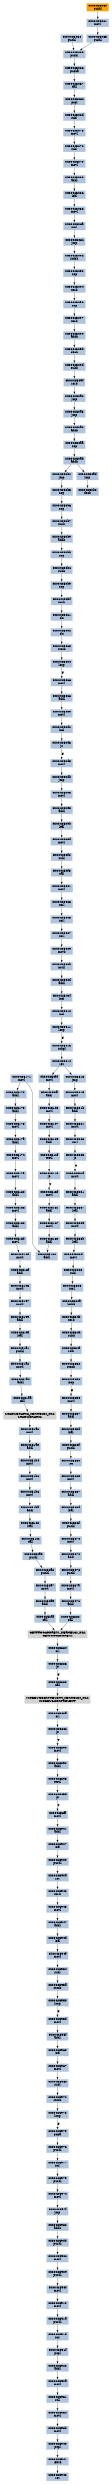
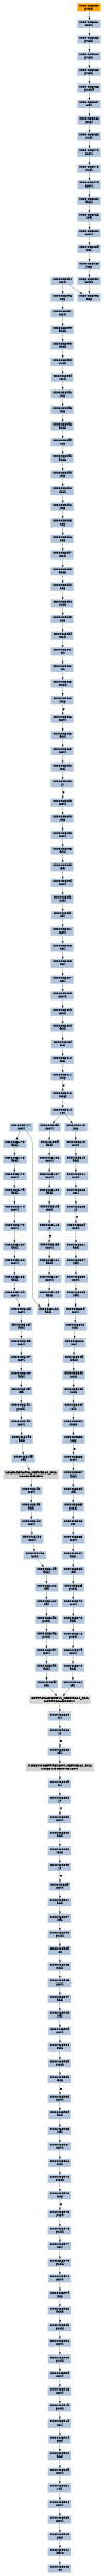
  strict digraph {
    node [color=lightsteelblue fillcolor=lightsteelblue shape=rectangle style=filled]
    edge [color="#000000"]
    n1 [label="0x0042595b\nloop"]
    n2 [label="0x0042595d\nmovl"]
    n3 [label="0x0042595f\naddl"]
    n4 [label="0x00425965\nleal"]
    n5 [label="0x0042594f\nmovl"]
    n6 [label="0x00425954\nsubl"]
    n7 [label="0x0042595a\nstosb"]
    n8 [label="0x0042585f\npushl"]
    n9 [label="0x00425860\nret"]
    n10 [label="0x00425865\nmovl"]
    n11 [label="0x00425867\naddl"]
    n12 [label="0x00425831\naddl"]
    n13 [label="0x00425837\nleal"]
    n14 [label="0x00425839\nmovl"]
    n15 [label="0x0042583b\nleal"]
    n16 [label="0x0042507e\nmovl"]
    n17 [label="0x00425080\naddl"]
    n18 [label="0x00425086\nleal"]
    n19 [label="0x00425088\nmovl"]
    n20 [label="0x00425886\nje"]
    n21 [label="0x00425888\ncall"]
    n22 [color=lightgrey fillcolor=lightgrey label="ISDEBUGGERPRESENT_KERNEL32_DLL\nISDEBUGGERPRESENT"]
    n23 [label="0x0042588a\norl"]
    n24 [label="0x0042540f\nincl"]
    n25 [label="0x00425410\nincl"]
    n26 [label="0x00425411\nloop"]
    n27 [label="0x00425413\nxchgl"]
    n28 [label="0x00425064\npushl"]
    n29 [label="0x00425065\npushl"]
    n30 [label="0x00425066\npusha"]
    n31 [label="0x00425067\ncall"]
    n32 [label="0x00425061\nmovl"]
    n33 [label="0x00425063\npushl"]
    n34 [label="0x0042584d\nsubb"]
    n35 [label="0x0042584f\nrolb"]
    n36 [label="0x00425852\nstosb"]
    n37 [label="0x00425853\nloop"]
    n38 [label="0x0042508a\nxorl"]
    n39 [label="0x0042508c\njmp"]
    n40 [label="0x00425092\nlodsb"]
    n41 [label="0x00425093\nnop"]
    n42 [label="0x00425094\nxorb"]
    n43 [label="0x00425096\nnop"]
    n44 [label="0x00425872\naddl"]
    n45 [label="0x00425878\npushl"]
    n46 [label="0x0042587a\nmovl"]
    n47 [label="0x0042587c\naddl"]
    n48 [label="0x004251ba\naddl"]
    n49 [label="0x004251c0\nleal"]
    n50 [label="0x004251c2\ncall"]
    n51 [label="0x004252a5\npushl"]
    n52 [label="0x0042510f\ntestl"]
    n53 [label="0x00425115\nje"]
    n54 [label="0x0042515f\nmovl"]
    n55 [label="0x00425161\naddl"]
    n56 [label="0x004251ae\naddl"]
    n57 [label="0x004251b4\nmovl"]
    n58 [label="0x004251b6\nmovl"]
    n59 [label="0x004251b8\nmovl"]
    n60 [label="0x00425972\nstosb"]
    n61 [label="0x00425973\nloop"]
    n62 [label="0x00425975\npopa"]
    n63 [label="0x00425976\npushl"]
    n64 [label="0x004252af\ncall"]
    n65 [color=lightgrey fillcolor=lightgrey label="GETPROCADDRESS_KERNEL32_DLL\nGETPROCADDRESS"]
    n66 [label="0x00425884\norl"]
    n67 [label="0x00425105\nmovl"]
    n68 [label="0x00425107\nmovl"]
    n69 [label="0x00425109\naddl"]
    n70 [label="0x00425414\nret"]
    n71 [label="0x00425855\nmovl"]
    n72 [label="0x00425857\naddl"]
    n73 [label="0x0042585d\nleal"]
    n74 [label="0x00425977\nxorl"]
    n75 [label="0x00625979\npushl"]
    n76 [label="0x0042597c\nmovl"]
    n77 [label="0x0042581b\naddl"]
    n78 [label="0x00425821\nmovl"]
    n79 [label="0x00425823\nxorl"]
    n80 [label="0x00425825\nje"]
    n81 [label="0x0042586d\nleal"]
    n82 [label="0x0042586f\npushl"]
    n83 [label="0x00425870\nmovl"]
    n84 [label="0x00425403\nxorl"]
    n85 [label="0x00425405\nxorl"]
    n86 [label="0x00425407\nxorl"]
    n87 [label="0x00425409\nmovb"]
    n88 [label="0x00425967\nmovl"]
    n89 [label="0x0042596c\nsubl"]
    n90 [label="0x00425890\nmovl"]
    n91 [label="0x00425892\naddl"]
    n92 [label="0x00425898\ntestl"]
    n93 [label="0x0042589e\nje"]
    n94 [label="0x00425073\nmovl"]
    n95 [label="0x00425078\nsubl"]
    n96 [label="0x0042517a\naddl"]
    n97 [label="0x0042517c\nmovl"]
    n98 [label="0x0042517e\nmovl"]
    n99 [label="0x00425180\naddl"]
    n100 [label="0x004250c2\nclc"]
    n101 [label="0x004250c3\nstosb"]
    n102 [label="0x004250c4\nloop"]
    n103 [label="0x004250c6\nmovl"]
    n104 [label="0x0042592a\nmovl"]
    n105 [label="0x00425931\nroll"]
    n106 [label="0x00425934\nmovl"]
    n107 [label="0x0042593b\nmovl"]
    n108 [label="0x004258ff\nmovl"]
    n109 [label="0x00425901\naddl"]
    n110 [label="0x004250bb\nnop"]
    n111 [label="0x004250bc\nsubb"]
    n112 [label="0x004250be\nnop"]
    n113 [label="0x004250bf\nxorb"]
    n114 [label="0x00425882\ncall"]
    n115 [color=lightgrey fillcolor=lightgrey label="LOADLIBRARYA_KERNEL32_DLL\nLOADLIBRARYA"]
    n116 [label="0x004251ac\nmovl"]
    n117 [label="0x00425943\nxorb"]
    n118 [label="0x00425945\nmovl"]
    n119 [label="0x00425947\naddl"]
    n120 [label="0x0042594d\nleal"]
    n121 [label="0x0042591d\nxorl"]
    n122 [label="0x0042591f\npopl"]
    n123 [label="0x00425922\naddl"]
    n124 [label="0x0042540b\nmull"]
    n125 [label="0x0042540d\naddl"]
    n126 [label="0x004250a5\njmp"]
    n127 [label="0x004250a8\naddb"]
    n128 [label="0x004250aa\nnop"]
    n129 [label="0x004250ab\naddb"]
    n130 [label="0x00425197\nmovl"]
    n131 [label="0x00425199\naddl"]
    n132 [label="0x0042519f\nleal"]
    n133 [label="0x004251a1\npushl"]
    n134 [label="0x004250e5\naddl"]
    n135 [label="0x004250eb\nleal"]
    n136 [label="0x004250ed\nmovl"]
    n137 [label="0x004250f2\nsubl"]
    n138 [label="0x00425848\nxorl"]
    n139 [label="0x0042584a\nlodsb"]
    n140 [label="0x0042584b\nxorb"]
    n141 [label="0x00425940\npopl"]
    n142 [label="0x00425941\nleave"]
    n143 [label="0x00425842\nsubl"]
    n144 [label="0x0042509d\nsubb"]
    n145 [label="0x0042509f\nrorb"]
    n146 [label="0x004250a2\njmp"]
    n147 [label="0x004250b2\njmp"]
    n148 [label="0x004250b5\nnop"]
    n149 [label="0x004250b6\nnop"]
    n150 [label="0x004250b7\nxorb"]
    n151 [label="0x00425186\nmovl"]
    n152 [label="0x00425188\naddl"]
    n153 [label="0x0042518b\nmovl"]
    n154 [label="0x0042518d\nmovl"]
    n155 [label="0x0042506c\npopl"]
    n156 [label="0x0042506d\nsubl"]
    n157 [label="0x004250b0\ndecb"]
    n158 [label="0x004250f8\ncall"]
    n159 [label="0x0042588c\nje"]
    n160 [label="0x0042582f\nmovl"]
    n161 [label="0x0042583d\nmovl"]
    n162 [label="0x00425097\nxorb"]
    n163 [label="0x00425099\naddb"]
    n164 [label="0x0042509b\ndecb"]
    n165 [label="0x00425815\njmp"]
    n166 [label="0x004250fd\nmovl"]
    n167 [label="0x00425819\nmovl"]
    n168 [label="0x004250ff\naddl"]
    n169 [label="0x004250c8\naddl"]
    n170 [label="0x004250ce\nmovl"]
    n171 [label="0x00425169\naddl"]
    n172 [label="0x0042516c\naddl"]
    n173 [label="0x00425171\nmovl"]
    n174 [label="0x00425173\naddl"]
    n175 [label="0x004250d2\nincl"]
    n176 [label="0x004250d3\njs"]
    n177 [label="0x004250d5\nmovl"]
    n178 [label="0x004250db\njmp"]
    n179 [label="0x004250b9\naddb"]
    n180 [label="0x00425942\nret"]
    n181 [label="0x004251a2\nmovl"]
    n182 [label="0x004251aa\ncall"]
    n183 [label="0x004250c1\nclc"]
    n184 [label="0x00425907\nleal"]
    n185 [label="0x00425167\nmovl"]
    n186 [label="0x0042591a\npushl"]
    n187 [label="0x0042597f\njmp"]
    n188 [label="0x00425982\naddb"]
    n189 [label="0x00425175\naddl"]
    n190 [label="0x00425178\nmovl"]
    n191 [label="0x00425909\npushl"]
    n192 [label="0x004252a7\nmovl"]
    n193 [label="0x004252a9\naddl"]
    n194 [label="0x004250ad\njmp"]
    n195 [label="0x0042518f\naddl"]
    n196 [label="0x00425195\nmovl"]
    n197 [label="0x004251a4\naddl"]
    n198 [label="0x00425401\nmovl"]
    n199 [label="0x004250e3\nmovl"]
    n200 [label="0x00425913\nmovl"]
    n201 [label="0x004252a6\npushl"]
    n202 [label="0x0042590a\nret"]
    n203 [label="0x0042590b\npushl"]
    n204 [label="0x0042590c\nmovl"]
    n205 [label="0x0042590e\npushl"]
    n206 [label="0x0042590f\nmovl"]
    n207 [color=lightgrey fillcolor=orange label="0x00425060\npushl"]
    n1 -> n2 [label=F]
    n2 -> n3
    n3 -> n4
    n4 -> n88
    n5 -> n6
    n6 -> n7
    n7 -> n1
    n8 -> n9
    n9 -> n10
    n10 -> n11
    n11 -> n81
    n12 -> n13
    n13 -> n14
    n14 -> n15
    n15 -> n161
    n16 -> n17
    n17 -> n18
    n18 -> n19
    n19 -> n38
    n20 -> n21 [label=F]
    n21 -> n22
    n22 -> n23
    n23 -> n159
    n24 -> n25
    n25 -> n26
    n26 -> n27 [label=F]
    n27 -> n70
    n28 -> n29
    n29 -> n30
    n30 -> n31
    n31 -> n155
    n32 -> n33
-   n33 -> n29
+   n33 -> n28
    n34 -> n35
    n35 -> n36
    n36 -> n37
    n37 -> n71 [label=F]
    n38 -> n39
    n39 -> n40
    n40 -> n41
-   n41 -> n42
+   n42 -> n41
    n42 -> n43
    n43 -> n162
    n44 -> n45
    n45 -> n46
    n46 -> n47
    n47 -> n114
    n48 -> n49
    n49 -> n50
    n50 -> n51
    n51 -> n201
    n52 -> n53
    n53 -> n54 [label=T]
    n54 -> n55
    n55 -> n185
    n56 -> n57
    n57 -> n58
    n58 -> n59
    n59 -> n48
    n60 -> n61
    n61 -> n62 [label=F]
    n62 -> n63
    n63 -> n74
    n64 -> n65
    n65 -> n66
    n66 -> n20
    n67 -> n68
    n68 -> n69
    n69 -> n52
    n70 -> n165
    n70 -> n166
    n71 -> n72
    n72 -> n73
    n73 -> n8
    n74 -> n75
    n75 -> n76
    n76 -> n187
    n77 -> n78
    n78 -> n79
    n79 -> n80
    n80 -> n160 [label=T]
    n81 -> n82
    n82 -> n83
    n83 -> n44
    n84 -> n85
    n85 -> n86
    n86 -> n87
    n87 -> n124
    n88 -> n89
    n89 -> n60
    n90 -> n91
    n91 -> n92
    n92 -> n93
    n93 -> n108 [label=T]
    n94 -> n95
    n95 -> n16
    n96 -> n97
    n97 -> n98
    n98 -> n99
    n99 -> n151
    n100 -> n101
    n101 -> n102
    n102 -> n103 [label=F]
    n103 -> n169
    n104 -> n105
    n105 -> n106
    n106 -> n107
    n107 -> n141
    n108 -> n109
    n109 -> n184
    n110 -> n111
    n111 -> n112
    n112 -> n113
    n113 -> n183
    n114 -> n65
    n115 -> n116
    n116 -> n56
    n117 -> n118
    n118 -> n119
    n119 -> n120
    n120 -> n5
    n121 -> n122
    n122 -> n123
    n123 -> n104
    n124 -> n125
    n125 -> n24
    n126 -> n127
    n127 -> n128
    n128 -> n129
    n129 -> n194
    n130 -> n131
    n131 -> n132
    n132 -> n133
    n133 -> n181
    n134 -> n135
    n135 -> n136
    n136 -> n137
    n137 -> n158
    n138 -> n139
    n139 -> n140
    n140 -> n34
    n141 -> n142
    n142 -> n180
    n143 -> n138
    n144 -> n145
    n145 -> n146
    n146 -> n126
    n147 -> n148
    n148 -> n149
    n149 -> n150
    n150 -> n179
    n151 -> n152
    n152 -> n153
    n153 -> n154
    n154 -> n195
    n155 -> n156
    n156 -> n94
-   n129 -> n147
+   n157 -> n147
    n158 -> n198
    n159 -> n90 [label=T]
    n160 -> n12
    n161 -> n143
    n162 -> n163
    n163 -> n164
    n164 -> n144
    n165 -> n167
    n166 -> n168
    n167 -> n77
    n168 -> n67
    n169 -> n170
    n170 -> n175
    n171 -> n172
    n173 -> n172
    n173 -> n174
    n174 -> n189
    n175 -> n176
    n176 -> n177 [label=F]
    n177 -> n178
    n178 -> n199
    n179 -> n110
    n181 -> n197
    n182 -> n115
    n183 -> n100
    n184 -> n191
    n185 -> n171
    n186 -> n121
    n187 -> n188
    n188 -> n203
    n189 -> n190
    n190 -> n96
    n191 -> n202
    n192 -> n193
    n193 -> n64
    n194 -> n157
    n195 -> n196
    n196 -> n130
    n197 -> n182
    n198 -> n84
    n199 -> n134
    n200 -> n186
    n201 -> n192
    n202 -> n117
    n203 -> n204
    n204 -> n205
    n205 -> n206
    n206 -> n200
    n207 -> n32
  }
